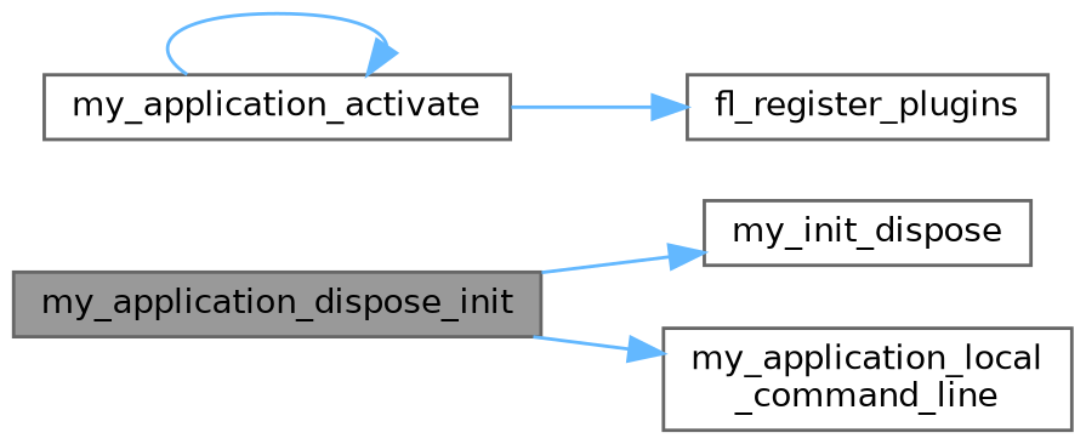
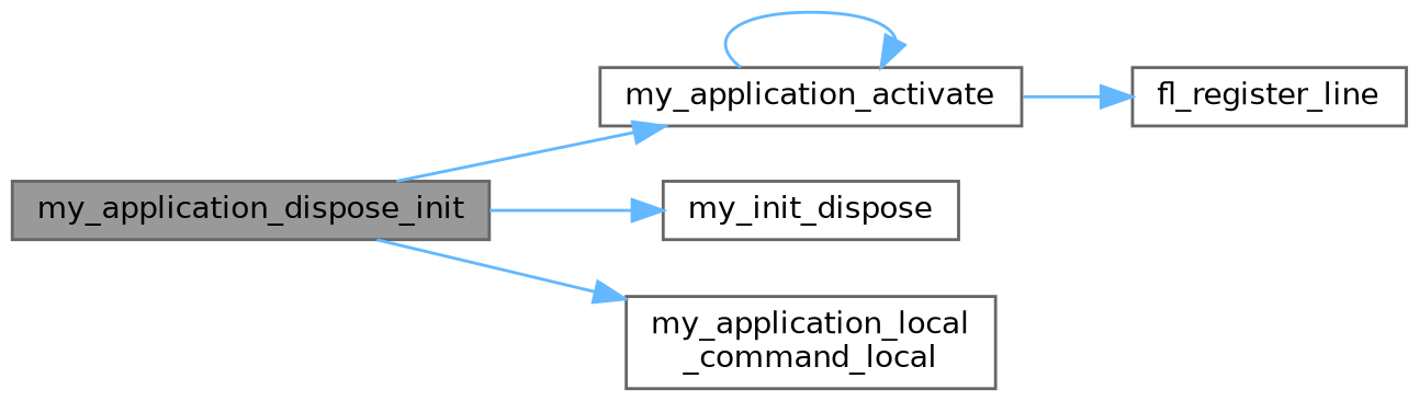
  digraph {
    rankdir=LR
    node [color=grey40 fillcolor=white fontname=Helvetica fontsize=10 shape=box style=filled]
    edge [color=steelblue1 fontname=Helvetica fontsize=10 labelfontname=Helvetica labelfontsize=10 style=solid]
    n1 [color=gray40 fillcolor=grey60 fontcolor=black height=0.2 label=my_application_dispose_init width=0.4]
    n2 [height=0.2 label=my_application_activate width=0.4]
    n3 [height=0.2 label=my_init_dispose width=0.4]
-   n4 [height=0.2 label="my_application_local\l_command_line" width=0.4]
-   n5 [height=0.2 label=fl_register_plugins width=0.4]
+   n4 [height=0.2 label="my_application_local\l_command_local" width=0.4]
+   n5 [height=0.2 label=fl_register_line width=0.4]
+   n1 -> n2
    n1 -> n3
    n1 -> n4
    n2 -> n2
    n2 -> n5
  }
